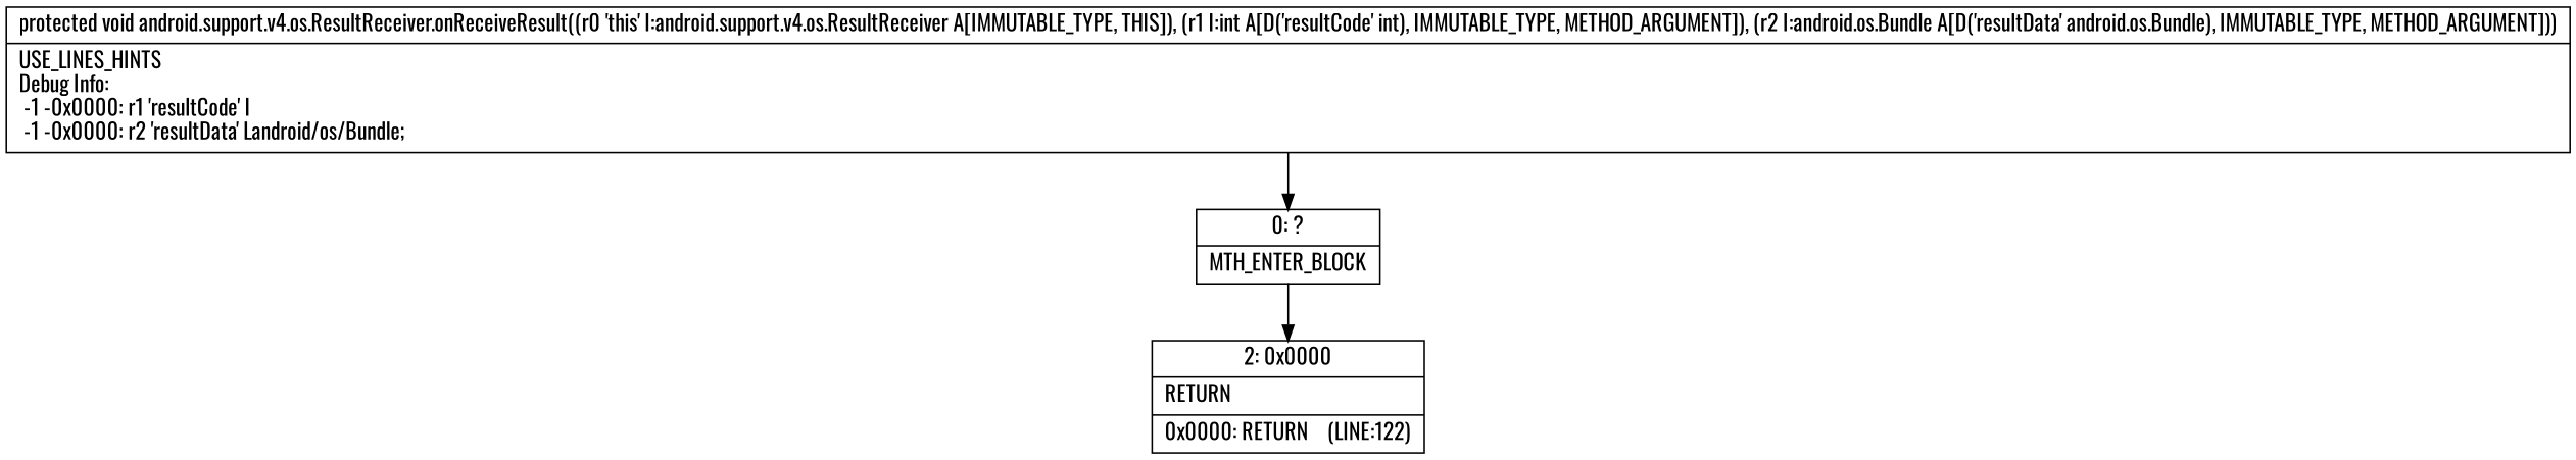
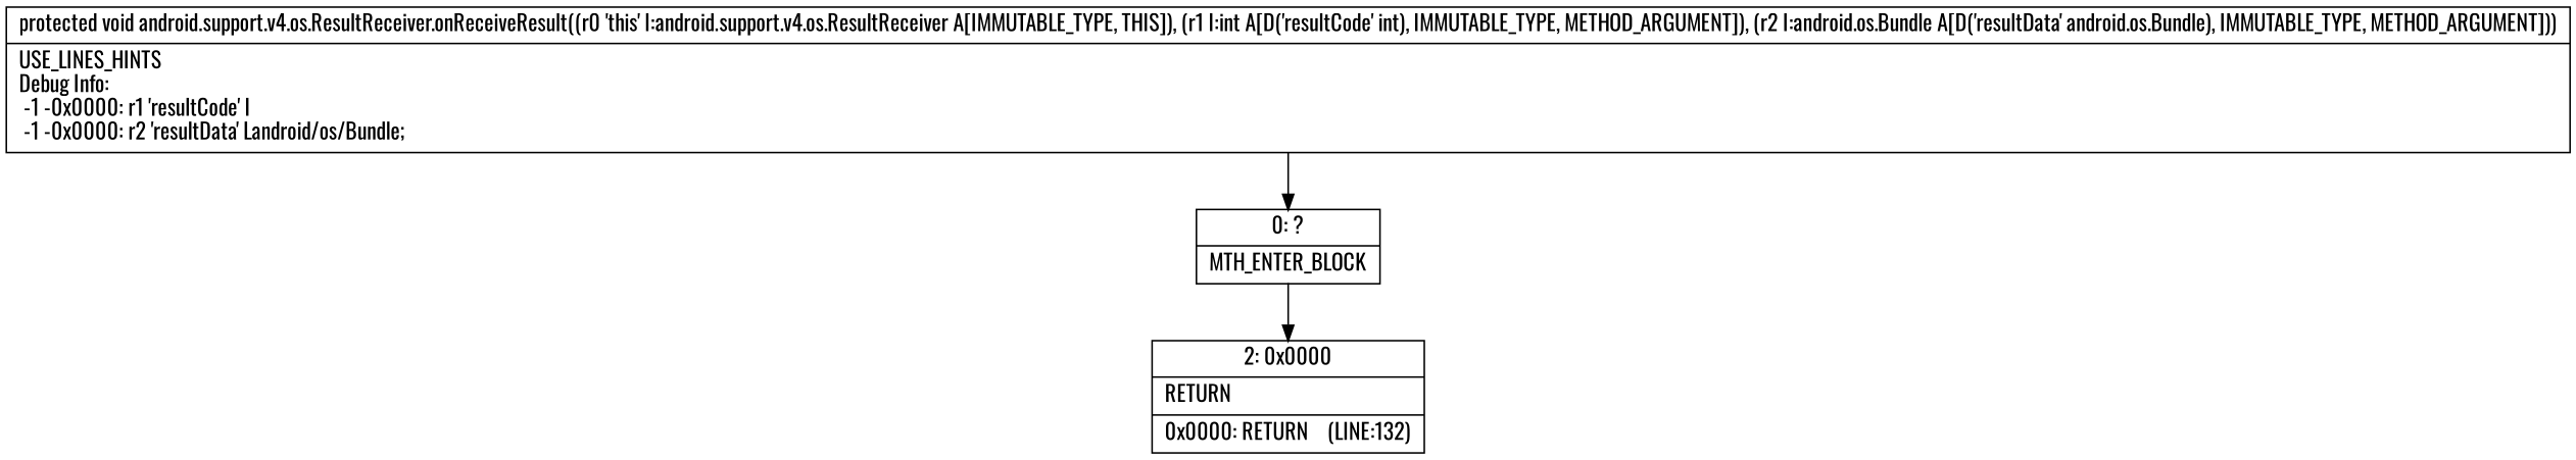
  digraph {
    fontname=Oswald
    node [fontname=Oswald shape=record]
    edge [fontname=Oswald]
    n1 [label="{0\:\ ?|MTH_ENTER_BLOCK\l}"]
-   n2 [label="{2\:\ 0x0000|RETURN\l|0x0000: RETURN    (LINE:122)\l}"]
+   n2 [label="{2\:\ 0x0000|RETURN\l|0x0000: RETURN    (LINE:132)\l}"]
    n3 [label="{protected void android.support.v4.os.ResultReceiver.onReceiveResult((r0 'this' I:android.support.v4.os.ResultReceiver A[IMMUTABLE_TYPE, THIS]), (r1 I:int A[D('resultCode' int), IMMUTABLE_TYPE, METHOD_ARGUMENT]), (r2 I:android.os.Bundle A[D('resultData' android.os.Bundle), IMMUTABLE_TYPE, METHOD_ARGUMENT]))  | USE_LINES_HINTS\lDebug Info:\l  \-1 \-0x0000: r1 'resultCode' I\l  \-1 \-0x0000: r2 'resultData' Landroid\/os\/Bundle;\l}"]
    n1 -> n2
    n3 -> n1
  }
